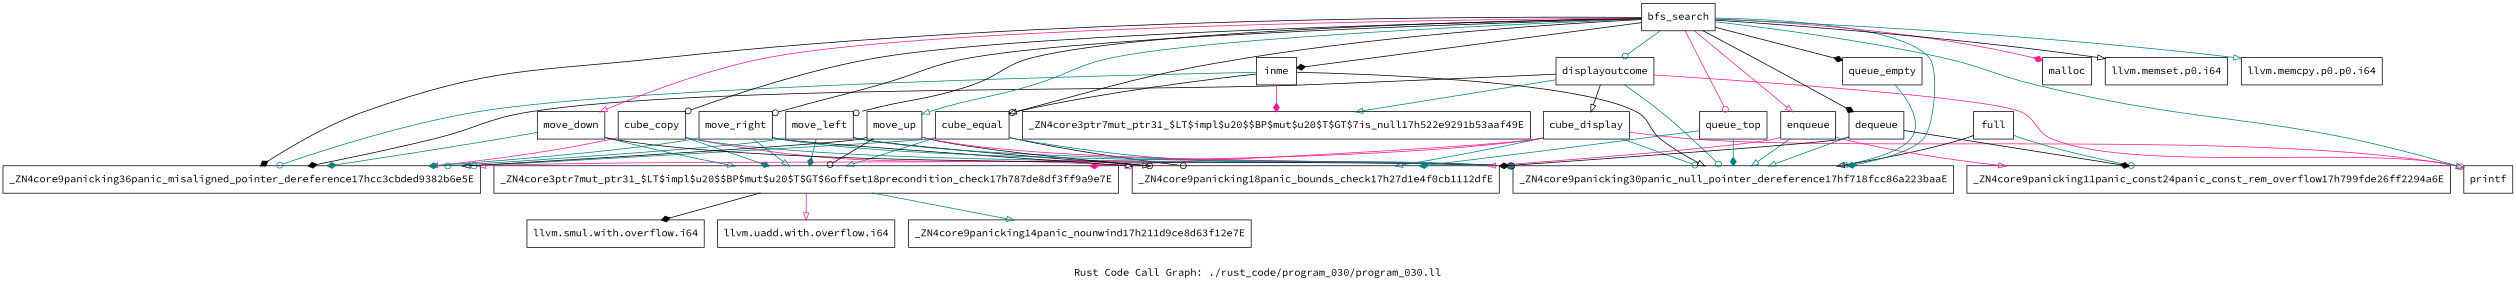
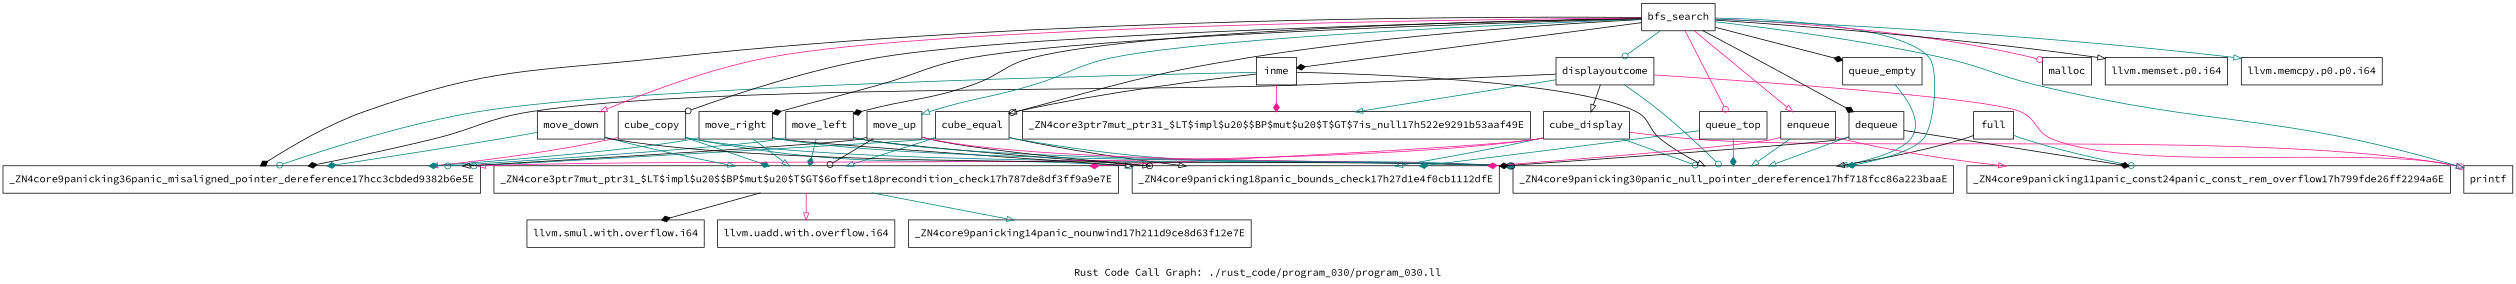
  digraph {
    fontname="Source Code Pro"
    label="Rust Code Call Graph: ./rust_code/program_030/program_030.ll"
    node [fontname="Source Code Pro" shape=record]
    edge [arrowhead=onormal color=teal fontname="Source Code Pro"]
    n1 [label="{_ZN4core3ptr7mut_ptr31_$LT$impl$u20$$BP$mut$u20$T$GT$6offset18precondition_check17h787de8df3ff9a9e7E}"]
    n2 [label="{llvm.smul.with.overflow.i64}"]
    n3 [label="{llvm.uadd.with.overflow.i64}"]
    n4 [label="{_ZN4core9panicking14panic_nounwind17h211d9ce8d63f12e7E}"]
    n5 [label="{_ZN4core3ptr7mut_ptr31_$LT$impl$u20$$BP$mut$u20$T$GT$7is_null17h522e9291b53aaf49E}"]
    n6 [label="{cube_equal}"]
    n7 [label="{_ZN4core9panicking18panic_bounds_check17h27d1e4f0cb1112dfE}"]
    n8 [label="{_ZN4core9panicking36panic_misaligned_pointer_dereference17hcc3cbded9382b6e5E}"]
    n9 [label="{_ZN4core9panicking30panic_null_pointer_dereference17hf718fcc86a223baaE}"]
    n10 [label="{cube_copy}"]
    n11 [label="{move_left}"]
    n12 [label="{cube_display}"]
    n13 [label="{printf}"]
    n14 [label="{move_up}"]
    n15 [label="{move_down}"]
    n16 [label="{move_right}"]
    n17 [label="{displayoutcome}"]
    n18 [label="{inme}"]
    n19 [label="{queue_empty}"]
    n20 [label="{full}"]
    n21 [label="{_ZN4core9panicking11panic_const24panic_const_rem_overflow17h799fde26ff2294a6E}"]
    n22 [label="{enqueue}"]
    n23 [label="{dequeue}"]
    n24 [label="{queue_top}"]
    n25 [label="{bfs_search}"]
    n26 [label="{malloc}"]
    n27 [label="{llvm.memset.p0.i64}"]
    n28 [label="{llvm.memcpy.p0.p0.i64}"]
    n1 -> n2 [arrowhead=diamond color=black]
    n1 -> n3 [color=deeppink]
    n1 -> n4
    n6 -> n1
-   n6 -> n7 [arrowhead=odot color=black]
+   n6 -> n7 [color=black]
    n6 -> n8 [arrowhead=odot]
    n6 -> n9 [arrowhead=odot]
    n10 -> n1 [arrowhead=diamond]
-   n10 -> n7 [arrowhead=odot color=deeppink]
+   n10 -> n7 [arrowhead=odot]
    n10 -> n8 [color=deeppink]
    n10 -> n9 [arrowhead=odot]
    n11 -> n1 [arrowhead=diamond]
    n11 -> n7 [color=black]
    n11 -> n8 [arrowhead=odot]
    n11 -> n9 [arrowhead=odot]
    n12 -> n1 [arrowhead=diamond color=deeppink]
    n12 -> n7
    n12 -> n8 [color=deeppink]
    n12 -> n9 [arrowhead=odot]
    n12 -> n13 [color=deeppink]
    n14 -> n1 [arrowhead=odot color=black]
    n14 -> n7 [arrowhead=odot color=black]
    n14 -> n8 [color=black]
    n14 -> n9 [arrowhead=odot color=deeppink]
    n15 -> n1
    n15 -> n8 [arrowhead=diamond]
    n15 -> n9 [arrowhead=odot color=black]
    n16 -> n1
    n16 -> n7 [color=black]
    n16 -> n8 [arrowhead=diamond]
    n16 -> n9 [arrowhead=diamond]
    n17 -> n5
    n17 -> n8 [arrowhead=diamond color=black]
    n17 -> n9 [arrowhead=odot]
    n17 -> n12 [color=black]
    n17 -> n13 [arrowhead=odot color=deeppink]
    n18 -> n5 [arrowhead=diamond color=deeppink]
    n18 -> n6 [arrowhead=odot color=black]
    n18 -> n8 [arrowhead=odot]
    n18 -> n9 [color=black]
    n19 -> n9
    n20 -> n9 [color=black]
    n20 -> n21 [arrowhead=odot]
-   n22 -> n7 [color=deeppink]
+   n22 -> n7 [arrowhead=diamond color=deeppink]
    n22 -> n9
    n22 -> n21 [color=deeppink]
    n23 -> n7 [arrowhead=diamond color=black]
    n23 -> n9
    n23 -> n21 [arrowhead=diamond color=black]
    n24 -> n7 [arrowhead=diamond]
    n24 -> n9 [arrowhead=diamond]
    n25 -> n6 [color=black]
    n25 -> n8 [arrowhead=diamond color=black]
    n25 -> n9 [arrowhead=diamond]
    n25 -> n10 [arrowhead=odot color=black]
-   n25 -> n11 [arrowhead=odot color=black]
+   n25 -> n11 [arrowhead=diamond color=black]
    n25 -> n13
    n25 -> n14
    n25 -> n15 [color=deeppink]
-   n25 -> n16 [arrowhead=odot color=black]
+   n25 -> n16 [arrowhead=diamond color=black]
    n25 -> n17 [arrowhead=odot]
    n25 -> n18 [arrowhead=diamond color=black]
    n25 -> n19 [arrowhead=diamond color=black]
    n25 -> n22 [color=deeppink]
    n25 -> n23 [arrowhead=diamond color=black]
    n25 -> n24 [arrowhead=odot color=deeppink]
-   n25 -> n26 [arrowhead=diamond color=deeppink]
+   n25 -> n26 [arrowhead=odot color=deeppink]
    n25 -> n27 [color=black]
    n25 -> n28
  }
